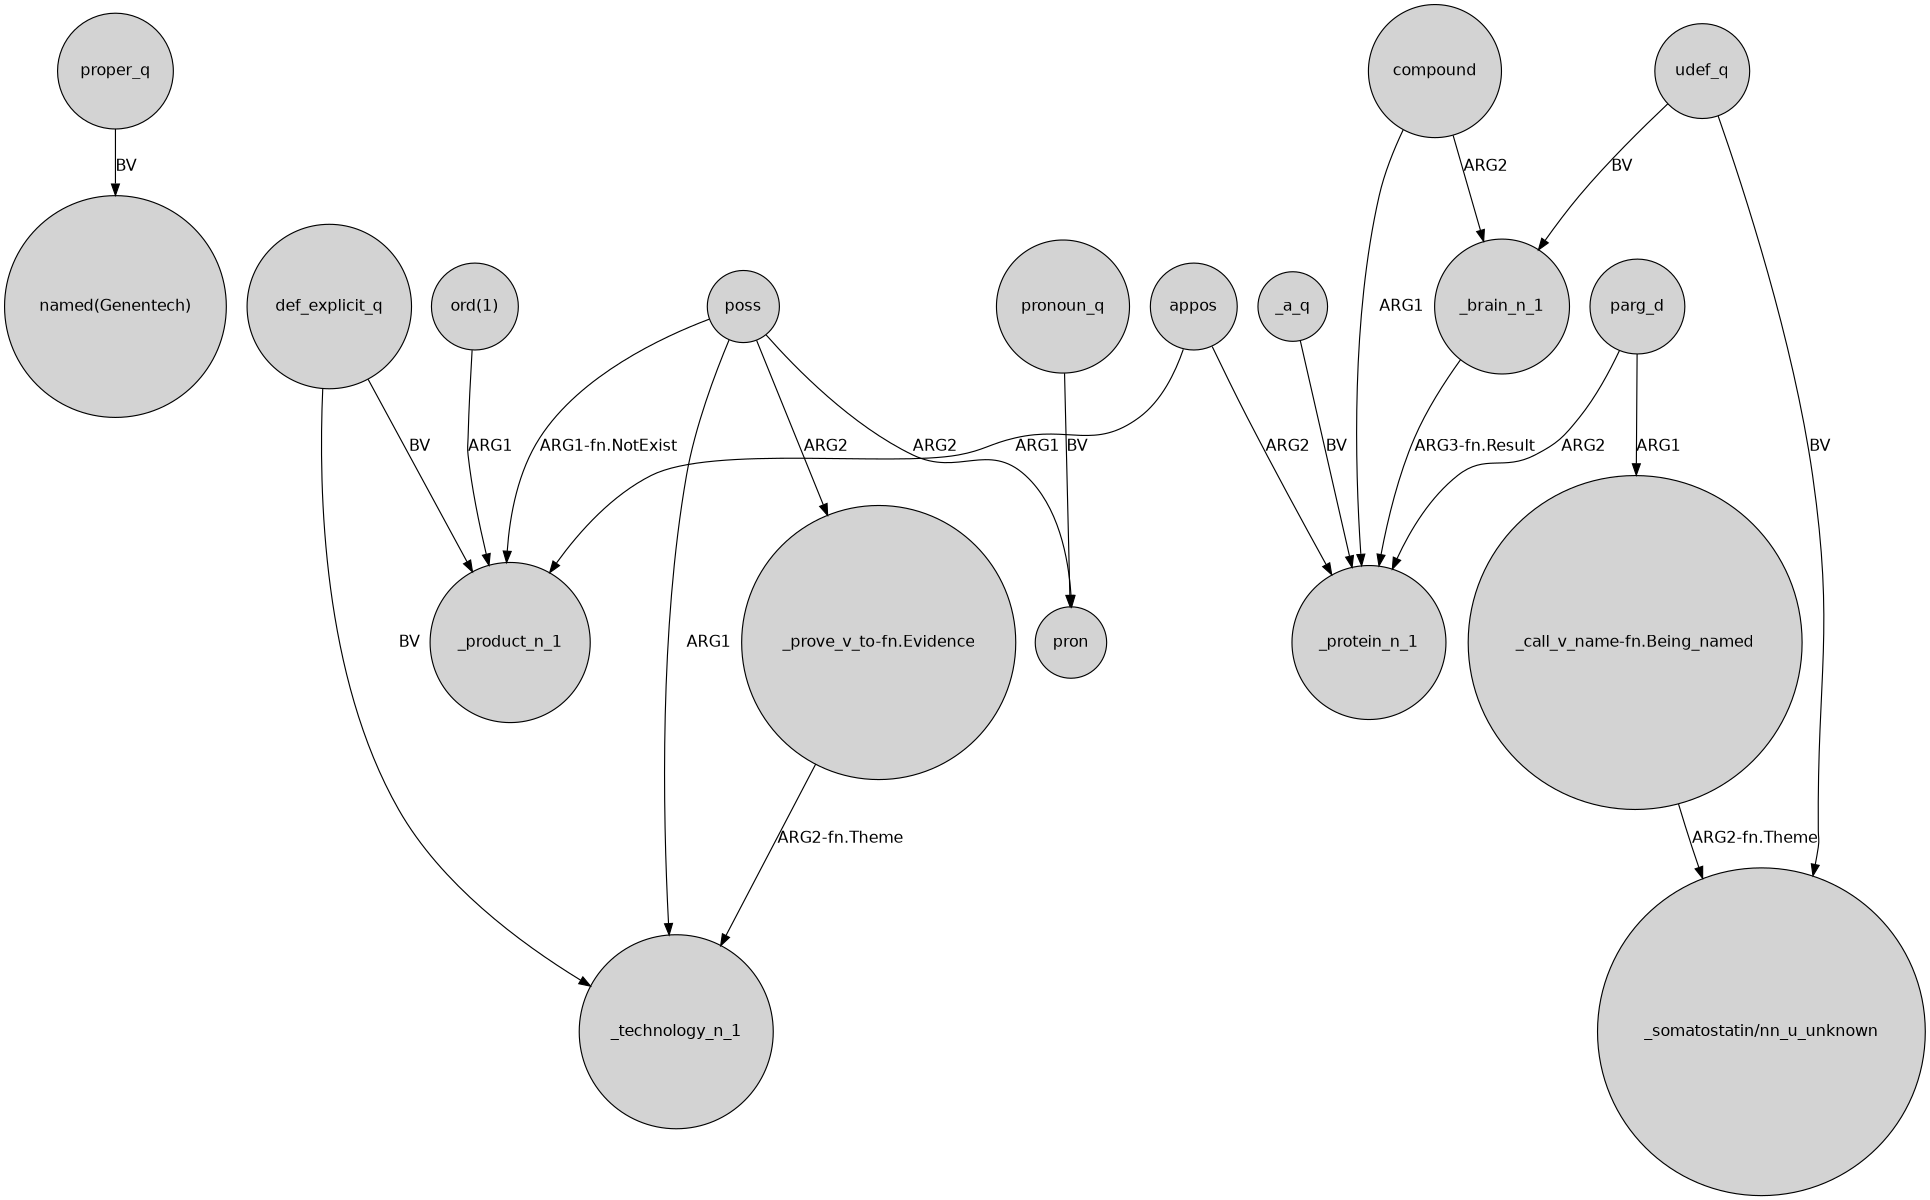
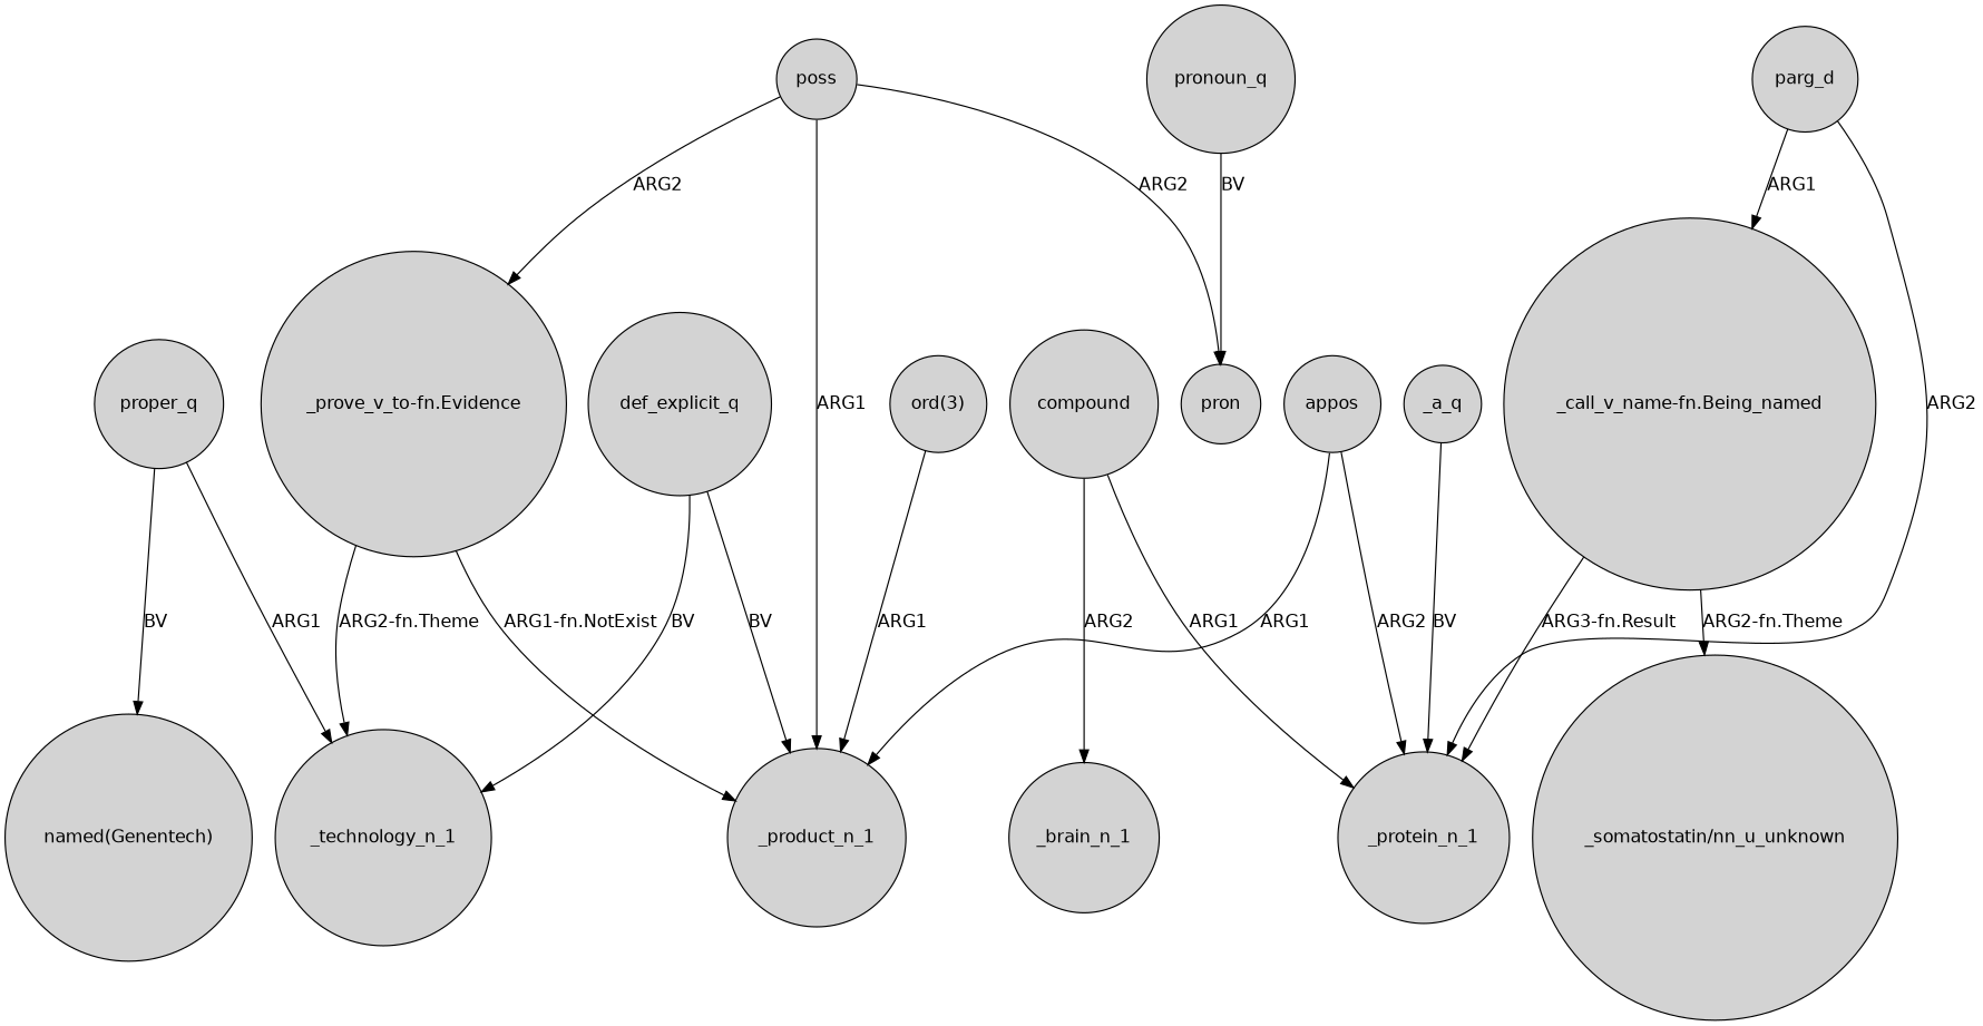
  digraph {
    fontname="DejaVu Sans"
    node [fontname="DejaVu Sans" shape=circle style=filled]
    edge [fontname="DejaVu Sans"]
    proper_q
    "named(Genentech)"
    poss
    _technology_n_1
    _product_n_1
    pron
    "_prove_v_to-fn.Evidence"
    def_explicit_q
    compound
    _brain_n_1
    _protein_n_1
    _a_q
    "_call_v_name-fn.Being_named"
    "_somatostatin/nn_u_unknown"
    parg_d
    pronoun_q
    appos
-   udef_q
-   "ord(1)"
+   "ord(1)" [label="ord(3)"]
    proper_q -> "named(Genentech)" [label=BV]
-   poss -> _technology_n_1 [label=ARG1]
-   poss -> _product_n_1 [label="ARG1-fn.NotExist"]
+   proper_q -> _technology_n_1 [label=ARG1]
+   poss -> _product_n_1 [label=ARG1]
    poss -> pron [label=ARG2]
    poss -> "_prove_v_to-fn.Evidence" [label=ARG2]
    "_prove_v_to-fn.Evidence" -> _technology_n_1 [label="ARG2-fn.Theme"]
+   "_prove_v_to-fn.Evidence" -> _product_n_1 [label="ARG1-fn.NotExist"]
    def_explicit_q -> _technology_n_1 [label=BV]
    def_explicit_q -> _product_n_1 [label=BV]
    compound -> _brain_n_1 [label=ARG2]
    compound -> _protein_n_1 [label=ARG1]
    _a_q -> _protein_n_1 [label=BV]
-   _brain_n_1 -> _protein_n_1 [label="ARG3-fn.Result"]
+   "_call_v_name-fn.Being_named" -> _protein_n_1 [label="ARG3-fn.Result"]
    "_call_v_name-fn.Being_named" -> "_somatostatin/nn_u_unknown" [label="ARG2-fn.Theme"]
    parg_d -> _protein_n_1 [label=ARG2]
    parg_d -> "_call_v_name-fn.Being_named" [label=ARG1]
    pronoun_q -> pron [label=BV]
    appos -> _product_n_1 [label=ARG1]
    appos -> _protein_n_1 [label=ARG2]
-   udef_q -> _brain_n_1 [label=BV]
-   udef_q -> "_somatostatin/nn_u_unknown" [label=BV]
    "ord(1)" -> _product_n_1 [label=ARG1]
  }
